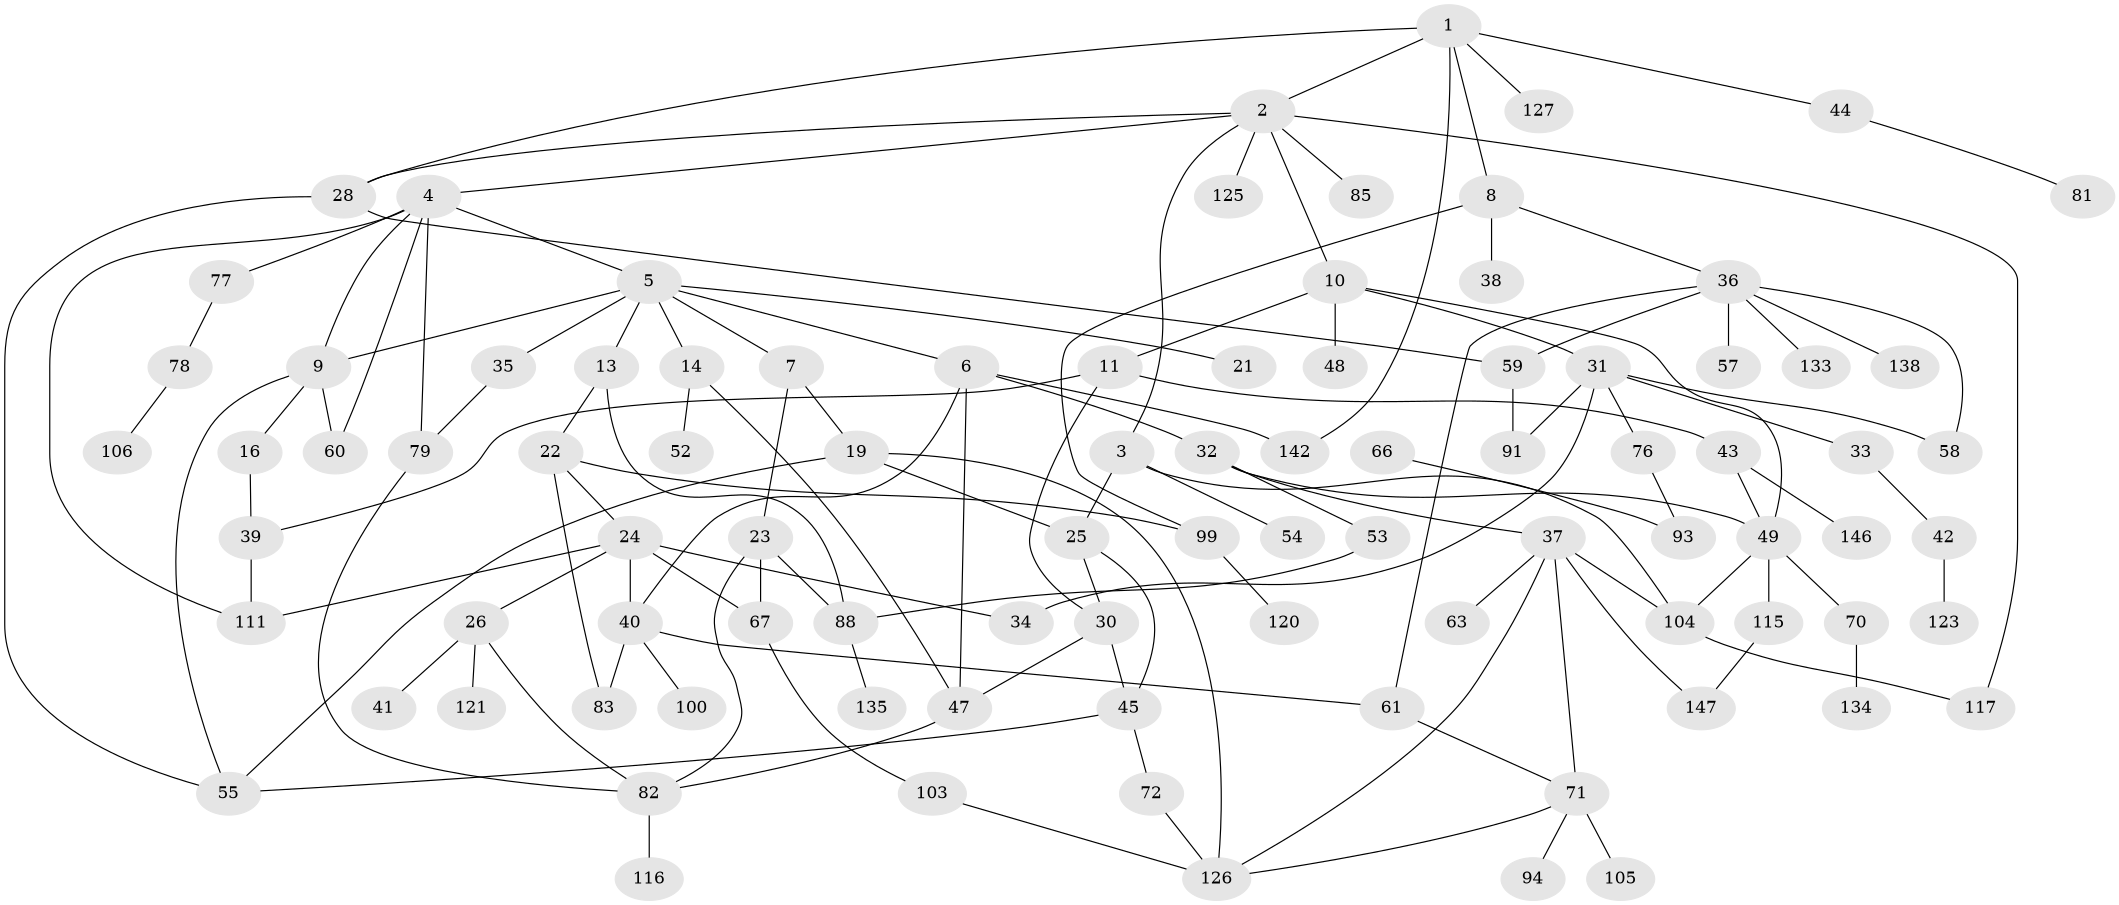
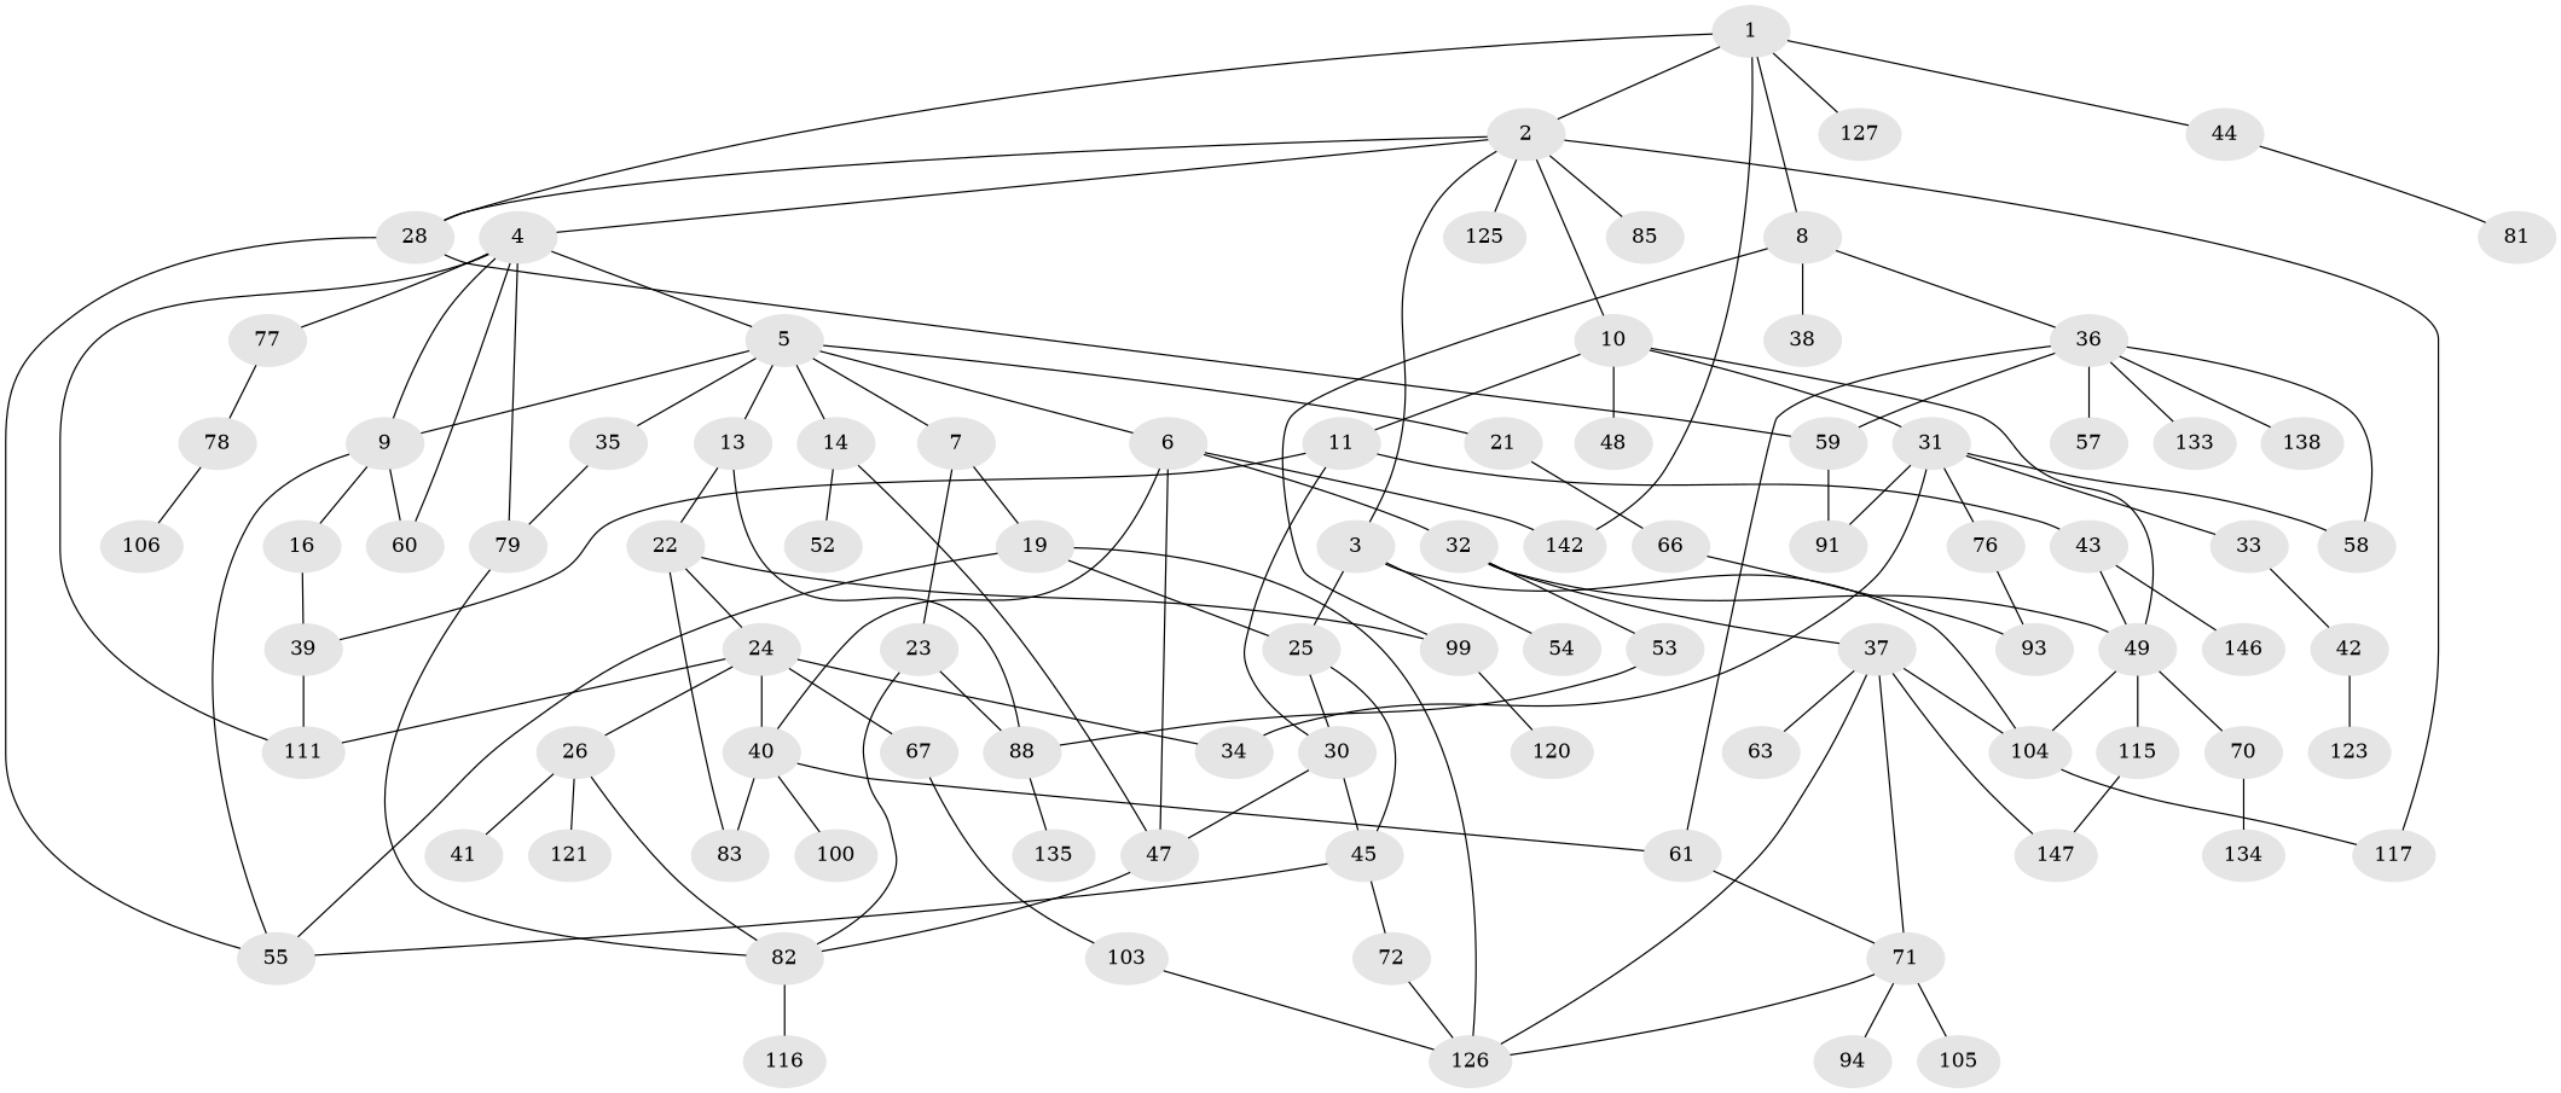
  graph {
    fontname="DejaVu Serif"
    node [color=gray90 fontname="DejaVu Serif" style=filled]
    edge [fontname="DejaVu Serif"]
    1 [super="+141"]
    2 [super="+18"]
    8 [super="+15"]
    28 [super="+94"]
    44
    127
    142
    3 [super="+89"]
    4 [super="+46"]
    10 [super="+64"]
    85 [super="+86"]
    117
    125 [super="+130"]
    36 [super="+108"]
    38
    99 [super="+119"]
    55 [super="+144"]
    59 [super="+74"]
    81
    25 [super="+114"]
    54
    104 [super="+128"]
    5 [super="+29"]
    9 [super="+17"]
    n25 [label=60 super="+75"]
    77
    79
    111 [super="+118"]
    11 [super="+12"]
    31 [super="+56"]
    48 [super="+122"]
    49 [super="+110"]
    30 [super="+95"]
    45 [super="+60"]
    6 [super="+73"]
    7
    13 [super="+20"]
    14
    21
    35 [super="+50"]
    16 [super="+145"]
    78
    82 [super="+98"]
    32 [super="+124"]
    40 [super="+69"]
    47 [super="+137"]
    19 [super="+96"]
    23 [super="+51"]
    22 [super="+80"]
    88 [super="+101"]
    52
    66 [super="+87"]
    37 [super="+143"]
    53 [super="+62"]
    83 [super="+112"]
    61
    100
    126 [super="+132"]
    67 [super="+68"]
    58
    57
    133
    138 [super="+140"]
    120
    39
    43 [super="+84"]
    34 [super="+92"]
    33
    76
    91
    70 [super="+131"]
    115
    146
    24 [super="+27"]
    135
    93 [super="+109"]
    26
    103
    116
    41
    121
    72 [super="+107"]
    42
    63
    71 [super="+102"]
    147
    123
    n88 [label=94 super="+129"]
    105 [super="+113"]
    134 [super="+139"]
    106
    1 -- 2
    1 -- 8
    1 -- 28
    1 -- 44
    1 -- 127
    1 -- 142
    2 -- 28
    2 -- 3
    2 -- 4
    2 -- 10
    2 -- 85
    2 -- 117
    2 -- 125
    8 -- 36
    8 -- 38
    8 -- 99
    28 -- 55
    28 -- 59
    44 -- 81
    3 -- 25
    3 -- 54
    3 -- 104
    4 -- 5
    4 -- 9
    4 -- n25
    4 -- 77
    4 -- 79
    4 -- 111
    10 -- 11
    10 -- 31
    10 -- 48
    10 -- 49
    36 -- 59
    36 -- 61
    36 -- 58
    36 -- 57
    36 -- 133
    36 -- 138
    99 -- 120
    59 -- 91
    25 -- 30
    25 -- 45
    104 -- 117
    5 -- 9
    5 -- 6
    5 -- 7
    5 -- 13
    5 -- 14
    5 -- 21
    5 -- 35
    9 -- 55
    9 -- n25
    9 -- 16
    77 -- 78
    79 -- 82
    11 -- 30
    11 -- 39
    11 -- 43
    31 -- 58
    31 -- 34
    31 -- 33
    31 -- 76
    31 -- 91
    49 -- 104
    49 -- 70
    49 -- 115
    30 -- 45
    30 -- 47
    45 -- 55
    45 -- 72
    6 -- 142
    6 -- 32
    6 -- 40
    6 -- 47
    7 -- 19
    7 -- 23
    13 -- 22
    13 -- 88
    14 -- 47
    14 -- 52
+   21 -- 66
    35 -- 79
    16 -- 39
    78 -- 106
    82 -- 116
    32 -- 49
    32 -- 37
    32 -- 53
    40 -- 83
    40 -- 61
    40 -- 100
    47 -- 82
    19 -- 55
    19 -- 25
    19 -- 126
    23 -- 82
    23 -- 88
-   23 -- 67
    22 -- 99
    22 -- 83
    22 -- 24
    88 -- 135
    66 -- 93
    37 -- 104
    37 -- 126
    37 -- 63
    37 -- 71
    37 -- 147
    53 -- 88
    61 -- 71
    67 -- 103
    39 -- 111
    43 -- 49
    43 -- 146
    33 -- 42
    76 -- 93
    70 -- 134
    115 -- 147
    24 -- 111
    24 -- 40
    24 -- 67
    24 -- 34
    24 -- 26
    26 -- 82
    26 -- 41
    26 -- 121
    103 -- 126
    72 -- 126
    42 -- 123
    71 -- 126
    71 -- n88
    71 -- 105
  }
